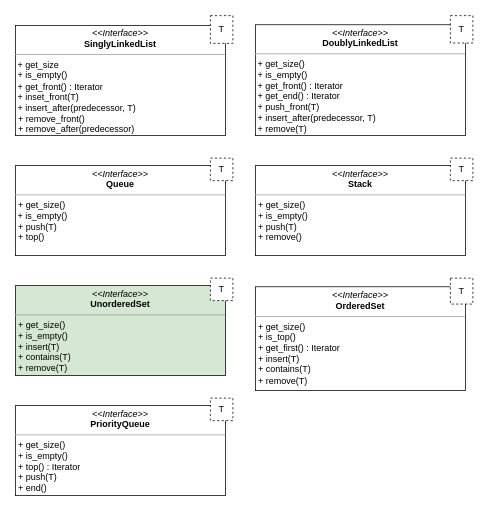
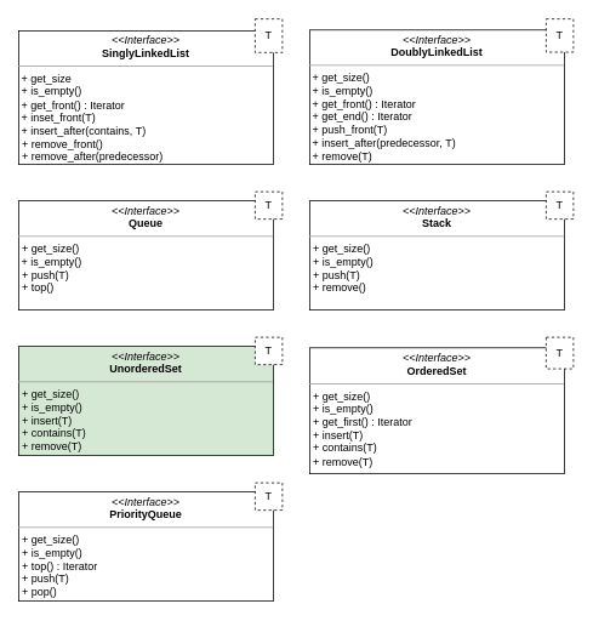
  <mxCell id="0" />
  <mxCell id="1" parent="0" />
  <mxCell id="2" value="" style="group" parent="1" vertex="1" connectable="0"><mxGeometry x="340" y="20" width="290" height="160" as="geometry" /></mxCell>
  <mxCell id="3" value="&lt;p style=&quot;margin:0px;margin-top:4px;text-align:center;&quot;&gt;&lt;i&gt;&amp;lt;&amp;lt;Interface&amp;gt;&amp;gt;&lt;/i&gt;&lt;br&gt;&lt;b&gt;DoublyLinkedList&lt;/b&gt;&lt;/p&gt;&lt;hr size=&quot;1&quot;&gt;&amp;nbsp;+ get_size()&amp;nbsp;&lt;br&gt;&amp;nbsp;+ is_empty()&lt;br&gt;&amp;nbsp;+ get_front() : Iterator&lt;br&gt;&amp;nbsp;+ get_end() : Iterator&lt;br&gt;&amp;nbsp;+ push_front(T)&lt;br&gt;&lt;div&gt;&amp;nbsp;+ insert_after(predecessor, T)&lt;/div&gt;&lt;div&gt;&amp;nbsp;+ remove(T)&lt;/div&gt;" style="verticalAlign=top;align=left;overflow=fill;fontSize=12;fontFamily=Helvetica;html=1;whiteSpace=wrap;" parent="2" vertex="1"><mxGeometry y="12.184" width="280" height="147.816" as="geometry" /></mxCell>
  <mxCell id="4" value="T" style="fontStyle=0;dashed=1;html=1;whiteSpace=wrap;" parent="2" vertex="1"><mxGeometry x="260" width="30" height="36.552" as="geometry" /></mxCell>
  <mxCell id="5" value="" style="group" parent="1" vertex="1" connectable="0"><mxGeometry x="20" y="210" width="290" height="130" as="geometry" /></mxCell>
  <mxCell id="6" value="&lt;p style=&quot;margin:0px;margin-top:4px;text-align:center;&quot;&gt;&lt;i&gt;&amp;lt;&amp;lt;Interface&amp;gt;&amp;gt;&lt;/i&gt;&lt;br&gt;&lt;b&gt;Queue&lt;/b&gt;&lt;/p&gt;&lt;hr size=&quot;1&quot;&gt;&lt;p style=&quot;border-color: var(--border-color); margin: 0px 0px 0px 4px;&quot;&gt;+ get_size()&lt;/p&gt;&amp;nbsp;+ is_empty()&lt;span style=&quot;background-color: initial;&quot;&gt;&amp;nbsp;&lt;/span&gt;&lt;br&gt;&lt;p style=&quot;border-color: var(--border-color); margin: 0px 0px 0px 4px;&quot;&gt;+ push(T)&lt;/p&gt;&lt;p style=&quot;border-color: var(--border-color); margin: 0px 0px 0px 4px;&quot;&gt;+ top()&lt;/p&gt;" style="verticalAlign=top;align=left;overflow=fill;fontSize=12;fontFamily=Helvetica;html=1;whiteSpace=wrap;" parent="5" vertex="1"><mxGeometry y="10" width="280" height="120" as="geometry" /></mxCell>
  <mxCell id="7" value="T" style="fontStyle=0;dashed=1;html=1;whiteSpace=wrap;" parent="5" vertex="1"><mxGeometry x="260" width="30" height="30" as="geometry" /></mxCell>
  <mxCell id="8" value="" style="group" parent="1" vertex="1" connectable="0"><mxGeometry x="20" y="20" width="290" height="160" as="geometry" /></mxCell>
- <mxCell id="9" value="&lt;p style=&quot;margin:0px;margin-top:4px;text-align:center;&quot;&gt;&lt;i&gt;&amp;lt;&amp;lt;Interface&amp;gt;&amp;gt;&lt;/i&gt;&lt;br&gt;&lt;b&gt;SinglyLinkedList&lt;/b&gt;&lt;/p&gt;&lt;hr size=&quot;1&quot;&gt;&amp;nbsp;+ get_size&lt;br&gt;&amp;nbsp;+ is_empty()&amp;nbsp;&lt;br&gt;&amp;nbsp;+ get_front() : Iterator&lt;br&gt;&amp;nbsp;+ inset_front(T)&lt;br&gt;&amp;nbsp;+ insert_after(predecessor, T)&lt;b&gt;&lt;br&gt;&lt;/b&gt;&lt;p style=&quot;margin:0px;margin-left:4px;&quot;&gt;+ remove_front()&lt;/p&gt;&lt;p style=&quot;margin:0px;margin-left:4px;&quot;&gt;+ remove_after(predecessor)&lt;/p&gt;" style="verticalAlign=top;align=left;overflow=fill;fontSize=12;fontFamily=Helvetica;html=1;whiteSpace=wrap;container=0;" parent="8" vertex="1"><mxGeometry y="13.12" width="280" height="146.88" as="geometry" /></mxCell>
+ <mxCell id="9" value="&lt;p style=&quot;margin:0px;margin-top:4px;text-align:center;&quot;&gt;&lt;i&gt;&amp;lt;&amp;lt;Interface&amp;gt;&amp;gt;&lt;/i&gt;&lt;br&gt;&lt;b&gt;SinglyLinkedList&lt;/b&gt;&lt;/p&gt;&lt;hr size=&quot;1&quot;&gt;&amp;nbsp;+ get_size&lt;br&gt;&amp;nbsp;+ is_empty()&amp;nbsp;&lt;br&gt;&amp;nbsp;+ get_front() : Iterator&lt;br&gt;&amp;nbsp;+ inset_front(T)&lt;br&gt;&amp;nbsp;+ insert_after(contains, T)&lt;b&gt;&lt;br&gt;&lt;/b&gt;&lt;p style=&quot;margin:0px;margin-left:4px;&quot;&gt;+ remove_front()&lt;/p&gt;&lt;p style=&quot;margin:0px;margin-left:4px;&quot;&gt;+ remove_after(predecessor)&lt;/p&gt;" style="verticalAlign=top;align=left;overflow=fill;fontSize=12;fontFamily=Helvetica;html=1;whiteSpace=wrap;container=0;" parent="8" vertex="1"><mxGeometry y="13.12" width="280" height="146.88" as="geometry" /></mxCell>
  <mxCell id="10" value="T" style="fontStyle=0;dashed=1;html=1;whiteSpace=wrap;container=0;" parent="8" vertex="1"><mxGeometry x="260" width="30" height="36.923" as="geometry" /></mxCell>
  <mxCell id="11" value="" style="group" parent="1" vertex="1" connectable="0"><mxGeometry x="20" y="530" width="290" height="130" as="geometry" /></mxCell>
- <mxCell id="12" value="&lt;p style=&quot;margin:0px;margin-top:4px;text-align:center;&quot;&gt;&lt;i&gt;&amp;lt;&amp;lt;Interface&amp;gt;&amp;gt;&lt;/i&gt;&lt;br&gt;&lt;b&gt;PriorityQueue&lt;/b&gt;&lt;/p&gt;&lt;hr size=&quot;1&quot;&gt;&lt;p style=&quot;margin:0px;margin-left:4px;&quot;&gt;+ get_size()&amp;nbsp;&lt;/p&gt;&lt;p style=&quot;margin:0px;margin-left:4px;&quot;&gt;+ is_empty()&lt;/p&gt;&lt;p style=&quot;margin:0px;margin-left:4px;&quot;&gt;&lt;span style=&quot;background-color: initial;&quot;&gt;+ top() : Iterator&lt;/span&gt;&lt;/p&gt;&lt;p style=&quot;margin:0px;margin-left:4px;&quot;&gt;+ push(T)&lt;/p&gt;&lt;p style=&quot;margin:0px;margin-left:4px;&quot;&gt;+ end()&lt;/p&gt;" style="verticalAlign=top;align=left;overflow=fill;fontSize=12;fontFamily=Helvetica;html=1;whiteSpace=wrap;" parent="11" vertex="1"><mxGeometry y="10" width="280" height="120" as="geometry" /></mxCell>
+ <mxCell id="12" value="&lt;p style=&quot;margin:0px;margin-top:4px;text-align:center;&quot;&gt;&lt;i&gt;&amp;lt;&amp;lt;Interface&amp;gt;&amp;gt;&lt;/i&gt;&lt;br&gt;&lt;b&gt;PriorityQueue&lt;/b&gt;&lt;/p&gt;&lt;hr size=&quot;1&quot;&gt;&lt;p style=&quot;margin:0px;margin-left:4px;&quot;&gt;+ get_size()&amp;nbsp;&lt;/p&gt;&lt;p style=&quot;margin:0px;margin-left:4px;&quot;&gt;+ is_empty()&lt;/p&gt;&lt;p style=&quot;margin:0px;margin-left:4px;&quot;&gt;&lt;span style=&quot;background-color: initial;&quot;&gt;+ top() : Iterator&lt;/span&gt;&lt;/p&gt;&lt;p style=&quot;margin:0px;margin-left:4px;&quot;&gt;+ push(T)&lt;/p&gt;&lt;p style=&quot;margin:0px;margin-left:4px;&quot;&gt;+ pop()&lt;/p&gt;" style="verticalAlign=top;align=left;overflow=fill;fontSize=12;fontFamily=Helvetica;html=1;whiteSpace=wrap;" parent="11" vertex="1"><mxGeometry y="10" width="280" height="120" as="geometry" /></mxCell>
  <mxCell id="13" value="T" style="fontStyle=0;dashed=1;html=1;whiteSpace=wrap;" parent="11" vertex="1"><mxGeometry x="260" width="30" height="30" as="geometry" /></mxCell>
  <mxCell id="14" value="" style="group" parent="1" vertex="1" connectable="0"><mxGeometry x="340" y="210" width="290" height="130" as="geometry" /></mxCell>
  <mxCell id="15" value="&lt;p style=&quot;margin:0px;margin-top:4px;text-align:center;&quot;&gt;&lt;i&gt;&amp;lt;&amp;lt;Interface&amp;gt;&amp;gt;&lt;/i&gt;&lt;br&gt;&lt;b&gt;Stack&lt;/b&gt;&lt;/p&gt;&lt;hr size=&quot;1&quot;&gt;&lt;p style=&quot;margin:0px;margin-left:4px;&quot;&gt;+ get_size()&amp;nbsp;&lt;/p&gt;&lt;p style=&quot;margin:0px;margin-left:4px;&quot;&gt;+ is_empty()&lt;br&gt;&lt;/p&gt;&lt;p style=&quot;margin:0px;margin-left:4px;&quot;&gt;+ push(T)&lt;/p&gt;&lt;p style=&quot;margin:0px;margin-left:4px;&quot;&gt;+ remove()&lt;/p&gt;" style="verticalAlign=top;align=left;overflow=fill;fontSize=12;fontFamily=Helvetica;html=1;whiteSpace=wrap;" parent="14" vertex="1"><mxGeometry y="10" width="280" height="120" as="geometry" /></mxCell>
  <mxCell id="16" value="T" style="fontStyle=0;dashed=1;html=1;whiteSpace=wrap;" parent="14" vertex="1"><mxGeometry x="260" width="30" height="30" as="geometry" /></mxCell>
  <mxCell id="17" value="" style="group" parent="1" vertex="1" connectable="0"><mxGeometry x="20" y="370" width="290" height="130" as="geometry" /></mxCell>
  <mxCell id="18" value="&lt;p style=&quot;margin:0px;margin-top:4px;text-align:center;&quot;&gt;&lt;i&gt;&amp;lt;&amp;lt;Interface&amp;gt;&amp;gt;&lt;/i&gt;&lt;br&gt;&lt;b&gt;UnorderedSet&lt;/b&gt;&lt;/p&gt;&lt;hr size=&quot;1&quot;&gt;&lt;p style=&quot;margin:0px;margin-left:4px;&quot;&gt;+ get_size()&amp;nbsp;&lt;/p&gt;&lt;p style=&quot;margin:0px;margin-left:4px;&quot;&gt;+ is_empty()&lt;br&gt;&lt;/p&gt;&lt;p style=&quot;margin:0px;margin-left:4px;&quot;&gt;+ insert(T)&lt;/p&gt;&lt;p style=&quot;margin:0px;margin-left:4px;&quot;&gt;+ contains(T)&lt;/p&gt;&lt;p style=&quot;margin:0px;margin-left:4px;&quot;&gt;+ remove(T)&lt;/p&gt;" style="verticalAlign=top;align=left;overflow=fill;fontSize=12;fontFamily=Helvetica;html=1;whiteSpace=wrap;fillColor=#d5e8d4;" parent="17" vertex="1"><mxGeometry y="10" width="280" height="120" as="geometry" /></mxCell>
  <mxCell id="19" value="T" style="fontStyle=0;dashed=1;html=1;whiteSpace=wrap;" parent="17" vertex="1"><mxGeometry x="260" width="30" height="30" as="geometry" /></mxCell>
  <mxCell id="20" value="" style="group" parent="1" vertex="1" connectable="0"><mxGeometry x="340" y="370" width="290" height="150" as="geometry" /></mxCell>
- <mxCell id="21" value="&lt;p style=&quot;margin:0px;margin-top:4px;text-align:center;&quot;&gt;&lt;i&gt;&amp;lt;&amp;lt;Interface&amp;gt;&amp;gt;&lt;/i&gt;&lt;br&gt;&lt;b&gt;OrderedSet&lt;/b&gt;&lt;/p&gt;&lt;hr size=&quot;1&quot;&gt;&lt;p style=&quot;margin:0px;margin-left:4px;&quot;&gt;+ get_size()&amp;nbsp;&lt;/p&gt;&lt;p style=&quot;margin:0px;margin-left:4px;&quot;&gt;+ is_top()&lt;br&gt;&lt;/p&gt;&lt;p style=&quot;margin:0px;margin-left:4px;&quot;&gt;+ get_first() : Iterator&lt;/p&gt;&lt;p style=&quot;margin:0px;margin-left:4px;&quot;&gt;+ insert(T)&lt;/p&gt;&lt;p style=&quot;margin:0px;margin-left:4px;&quot;&gt;+ contains(T)&lt;/p&gt;&lt;p style=&quot;margin:0px;margin-left:4px;&quot;&gt;+ remove(T)&lt;/p&gt;" style="verticalAlign=top;align=left;overflow=fill;fontSize=12;fontFamily=Helvetica;html=1;whiteSpace=wrap;" parent="20" vertex="1"><mxGeometry y="11.538" width="280" height="138.462" as="geometry" /></mxCell>
+ <mxCell id="21" value="&lt;p style=&quot;margin:0px;margin-top:4px;text-align:center;&quot;&gt;&lt;i&gt;&amp;lt;&amp;lt;Interface&amp;gt;&amp;gt;&lt;/i&gt;&lt;br&gt;&lt;b&gt;OrderedSet&lt;/b&gt;&lt;/p&gt;&lt;hr size=&quot;1&quot;&gt;&lt;p style=&quot;margin:0px;margin-left:4px;&quot;&gt;+ get_size()&amp;nbsp;&lt;/p&gt;&lt;p style=&quot;margin:0px;margin-left:4px;&quot;&gt;+ is_empty()&lt;br&gt;&lt;/p&gt;&lt;p style=&quot;margin:0px;margin-left:4px;&quot;&gt;+ get_first() : Iterator&lt;/p&gt;&lt;p style=&quot;margin:0px;margin-left:4px;&quot;&gt;+ insert(T)&lt;/p&gt;&lt;p style=&quot;margin:0px;margin-left:4px;&quot;&gt;+ contains(T)&lt;/p&gt;&lt;p style=&quot;margin:0px;margin-left:4px;&quot;&gt;+ remove(T)&lt;/p&gt;" style="verticalAlign=top;align=left;overflow=fill;fontSize=12;fontFamily=Helvetica;html=1;whiteSpace=wrap;" parent="20" vertex="1"><mxGeometry y="11.538" width="280" height="138.462" as="geometry" /></mxCell>
  <mxCell id="22" value="T" style="fontStyle=0;dashed=1;html=1;whiteSpace=wrap;" parent="20" vertex="1"><mxGeometry x="260" width="30" height="34.615" as="geometry" /></mxCell>
